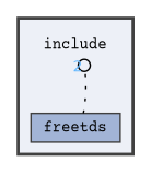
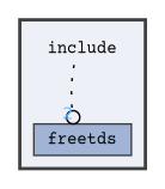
  digraph {
    compound=true
    fontname="Courier Prime"
    node [fontname="Courier Prime" fontsize=10]
    n1 [height=0.2 label=include shape=plaintext width=0.4]
    n2 [color=grey25 fillcolor="#a2b4d6" height=0.2 label=freetds shape=box style=filled width=0.4]
    subgraph cluster_1 {
      bgcolor="#edf0f7"
      fontsize=10
      pencolor=grey25
      style="filled,bold"
      n1
      n2
    }
-   n2 -> n1 [color=black fontcolor=steelblue1 fontname="Courier Prime" fontsize=10 headlabel=2 labeldistance=1.5 labelfontname=Helvetica labelfontsize=10 style=dotted arrowhead=odot]
+   n1 -> n2 [color=black fontcolor=steelblue1 fontname="Courier Prime" fontsize=10 headlabel=2 labeldistance=1.5 labelfontname=Helvetica labelfontsize=10 style=dotted arrowhead=odot]
  }
